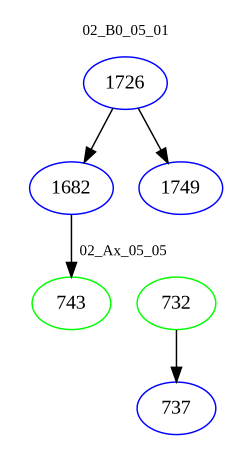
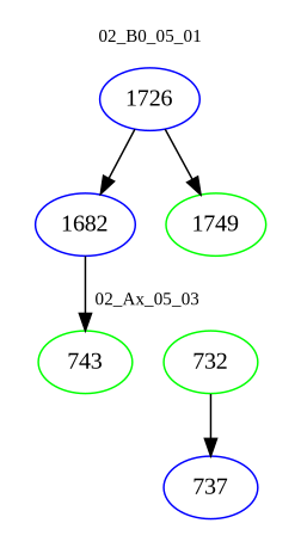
  digraph {
    fontname="Liberation Serif"
    node [color=green fontname="Liberation Serif"]
    edge [color=black fontname="Liberation Serif"]
    n1 [label=732]
    n2 [color=blue label=737]
    n3 [label=743]
    n4 [color=blue label=1726]
    n5 [color=blue label=1682]
-   n6 [color=blue label=1749]
+   n6 [label=1749]
    subgraph cluster_1 {
      color=white
      fontsize=10
-     label="02_Ax_05_05"
+     label="02_Ax_05_03"
      n1
      n2
      n3
    }
    subgraph cluster_2 {
      color=white
      fontsize=10
      label="02_B0_05_01"
      n4
      n5
      n6
    }
    n1 -> n2
    n4 -> n5
    n4 -> n6
    n5 -> n3
  }
